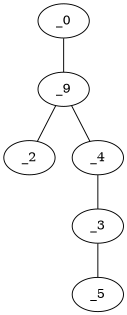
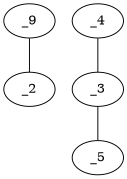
  graph {
    node [x=2.51]
-   _0 [x=0.585149 y=2.98518]
    n2 [label=_9 y=2.99]
    _2 [x=0.576918 y=0.564949]
    _4 [x=1.18176 y=2.40975]
    _3 [y=0.49]
    _5 [x=0.593921 y=1.42982]
-   _0 -- n2
    n2 -- _2
-   n2 -- _4
    _4 -- _3
    _3 -- _5
  }
